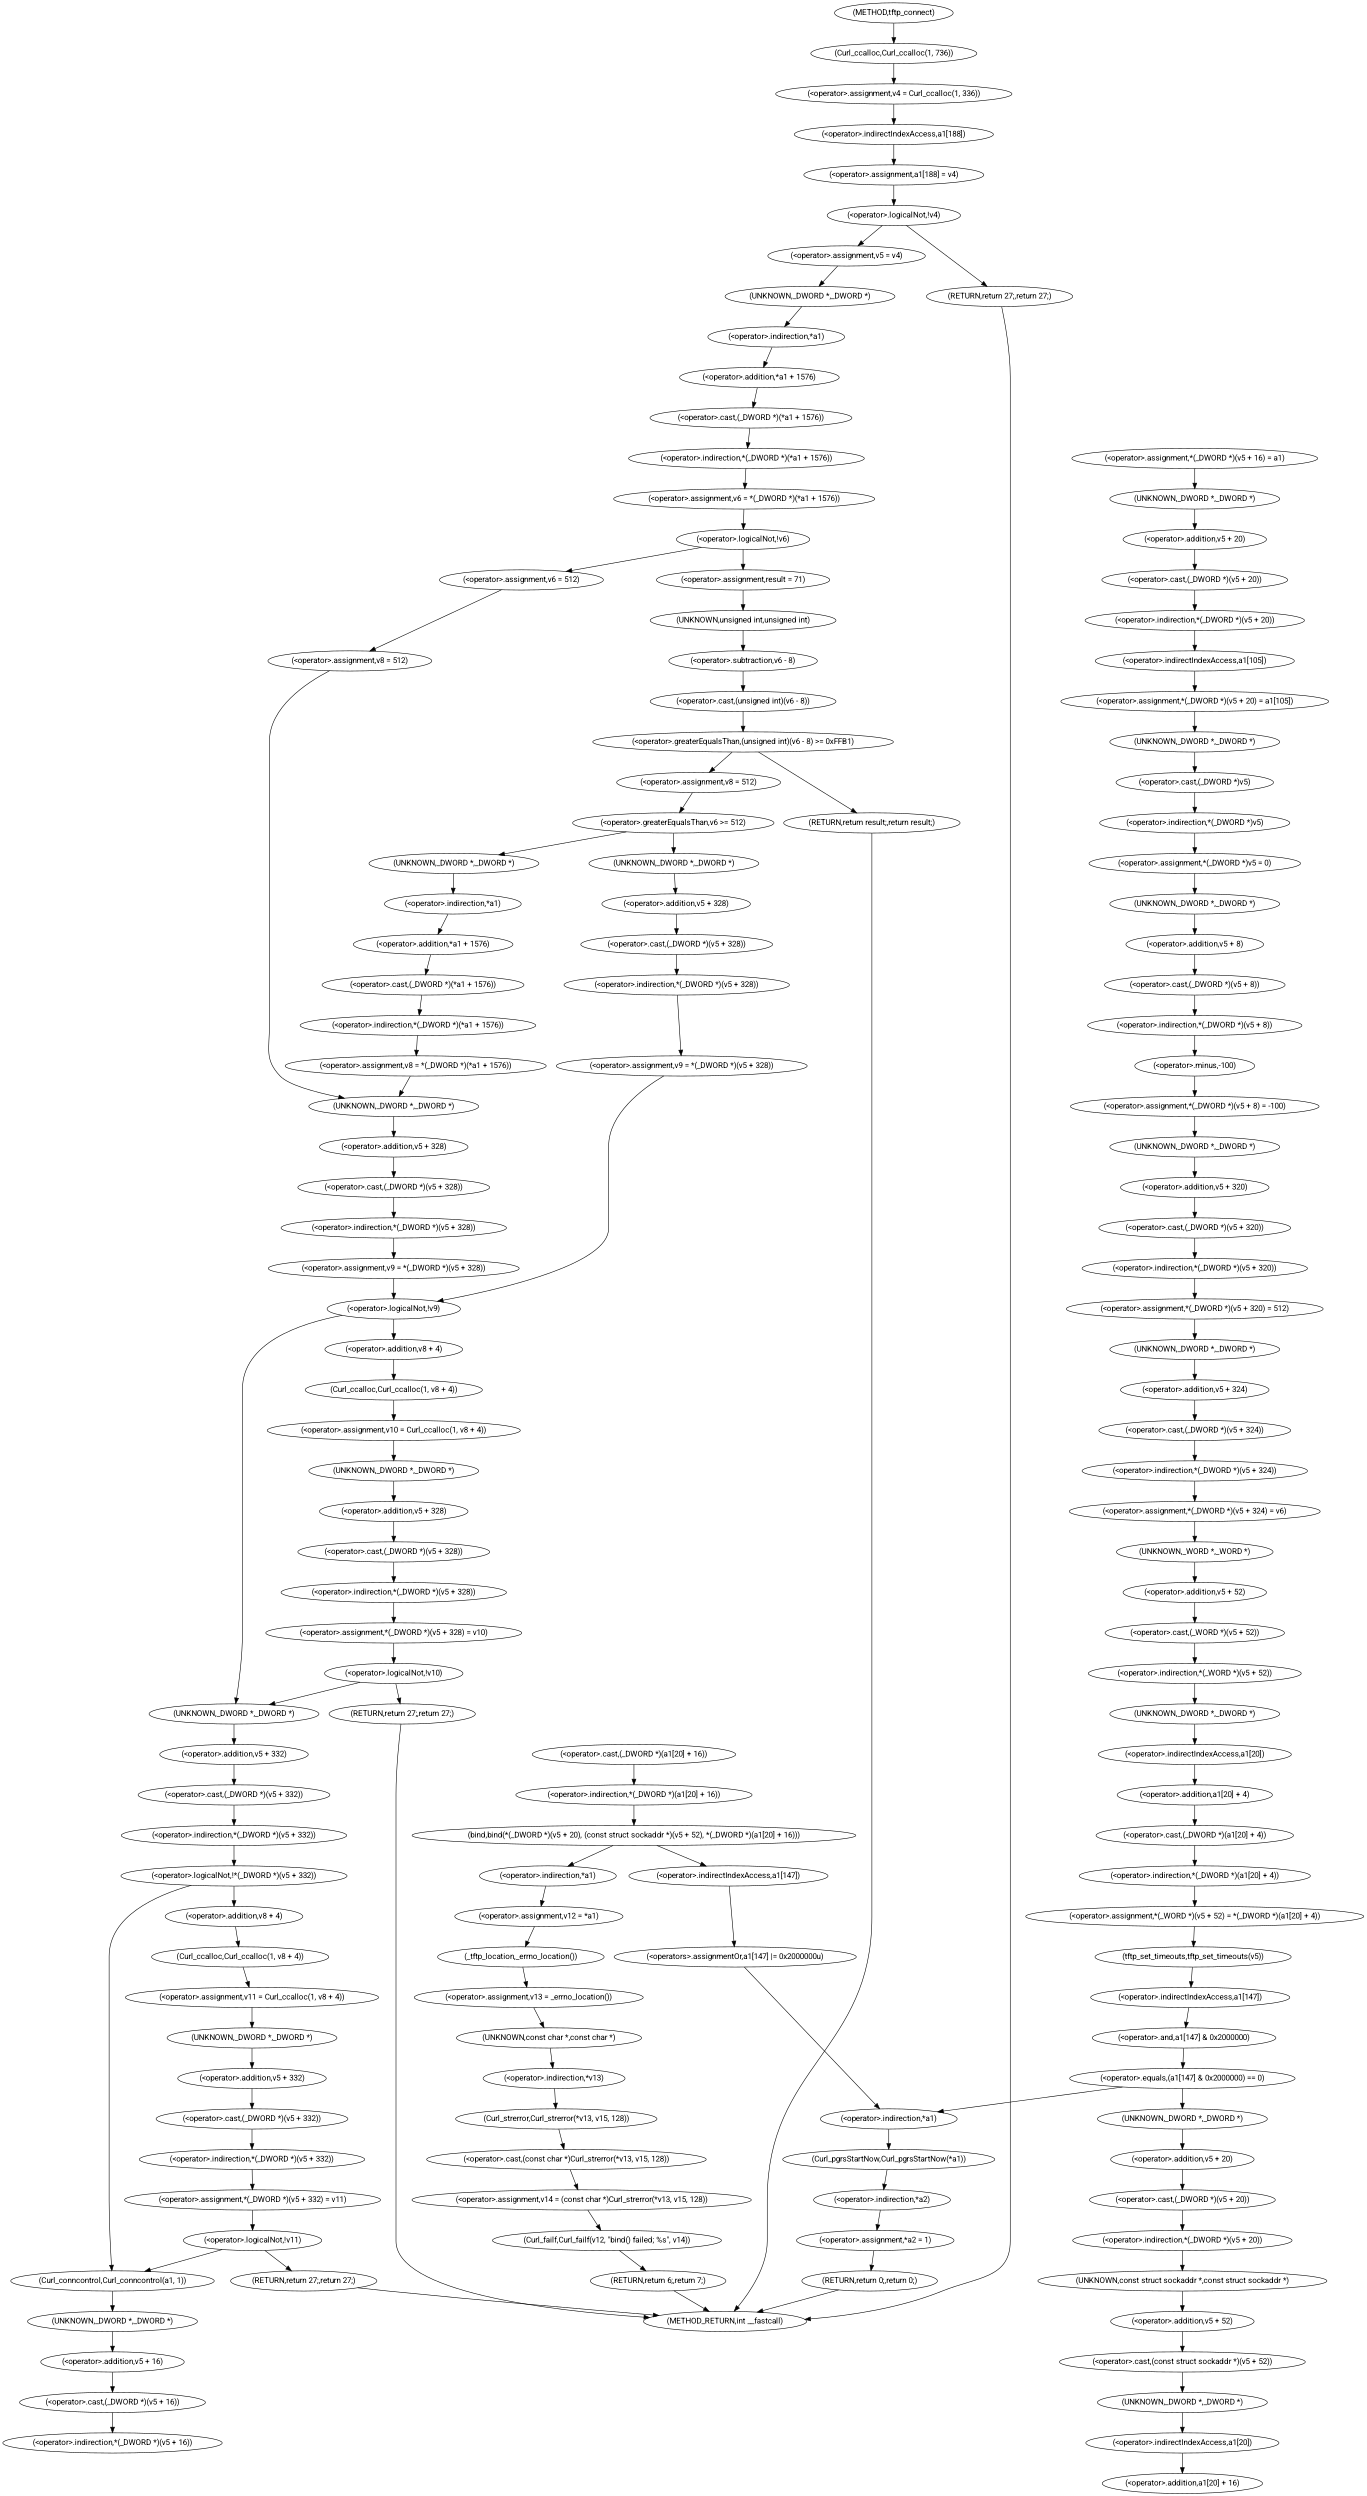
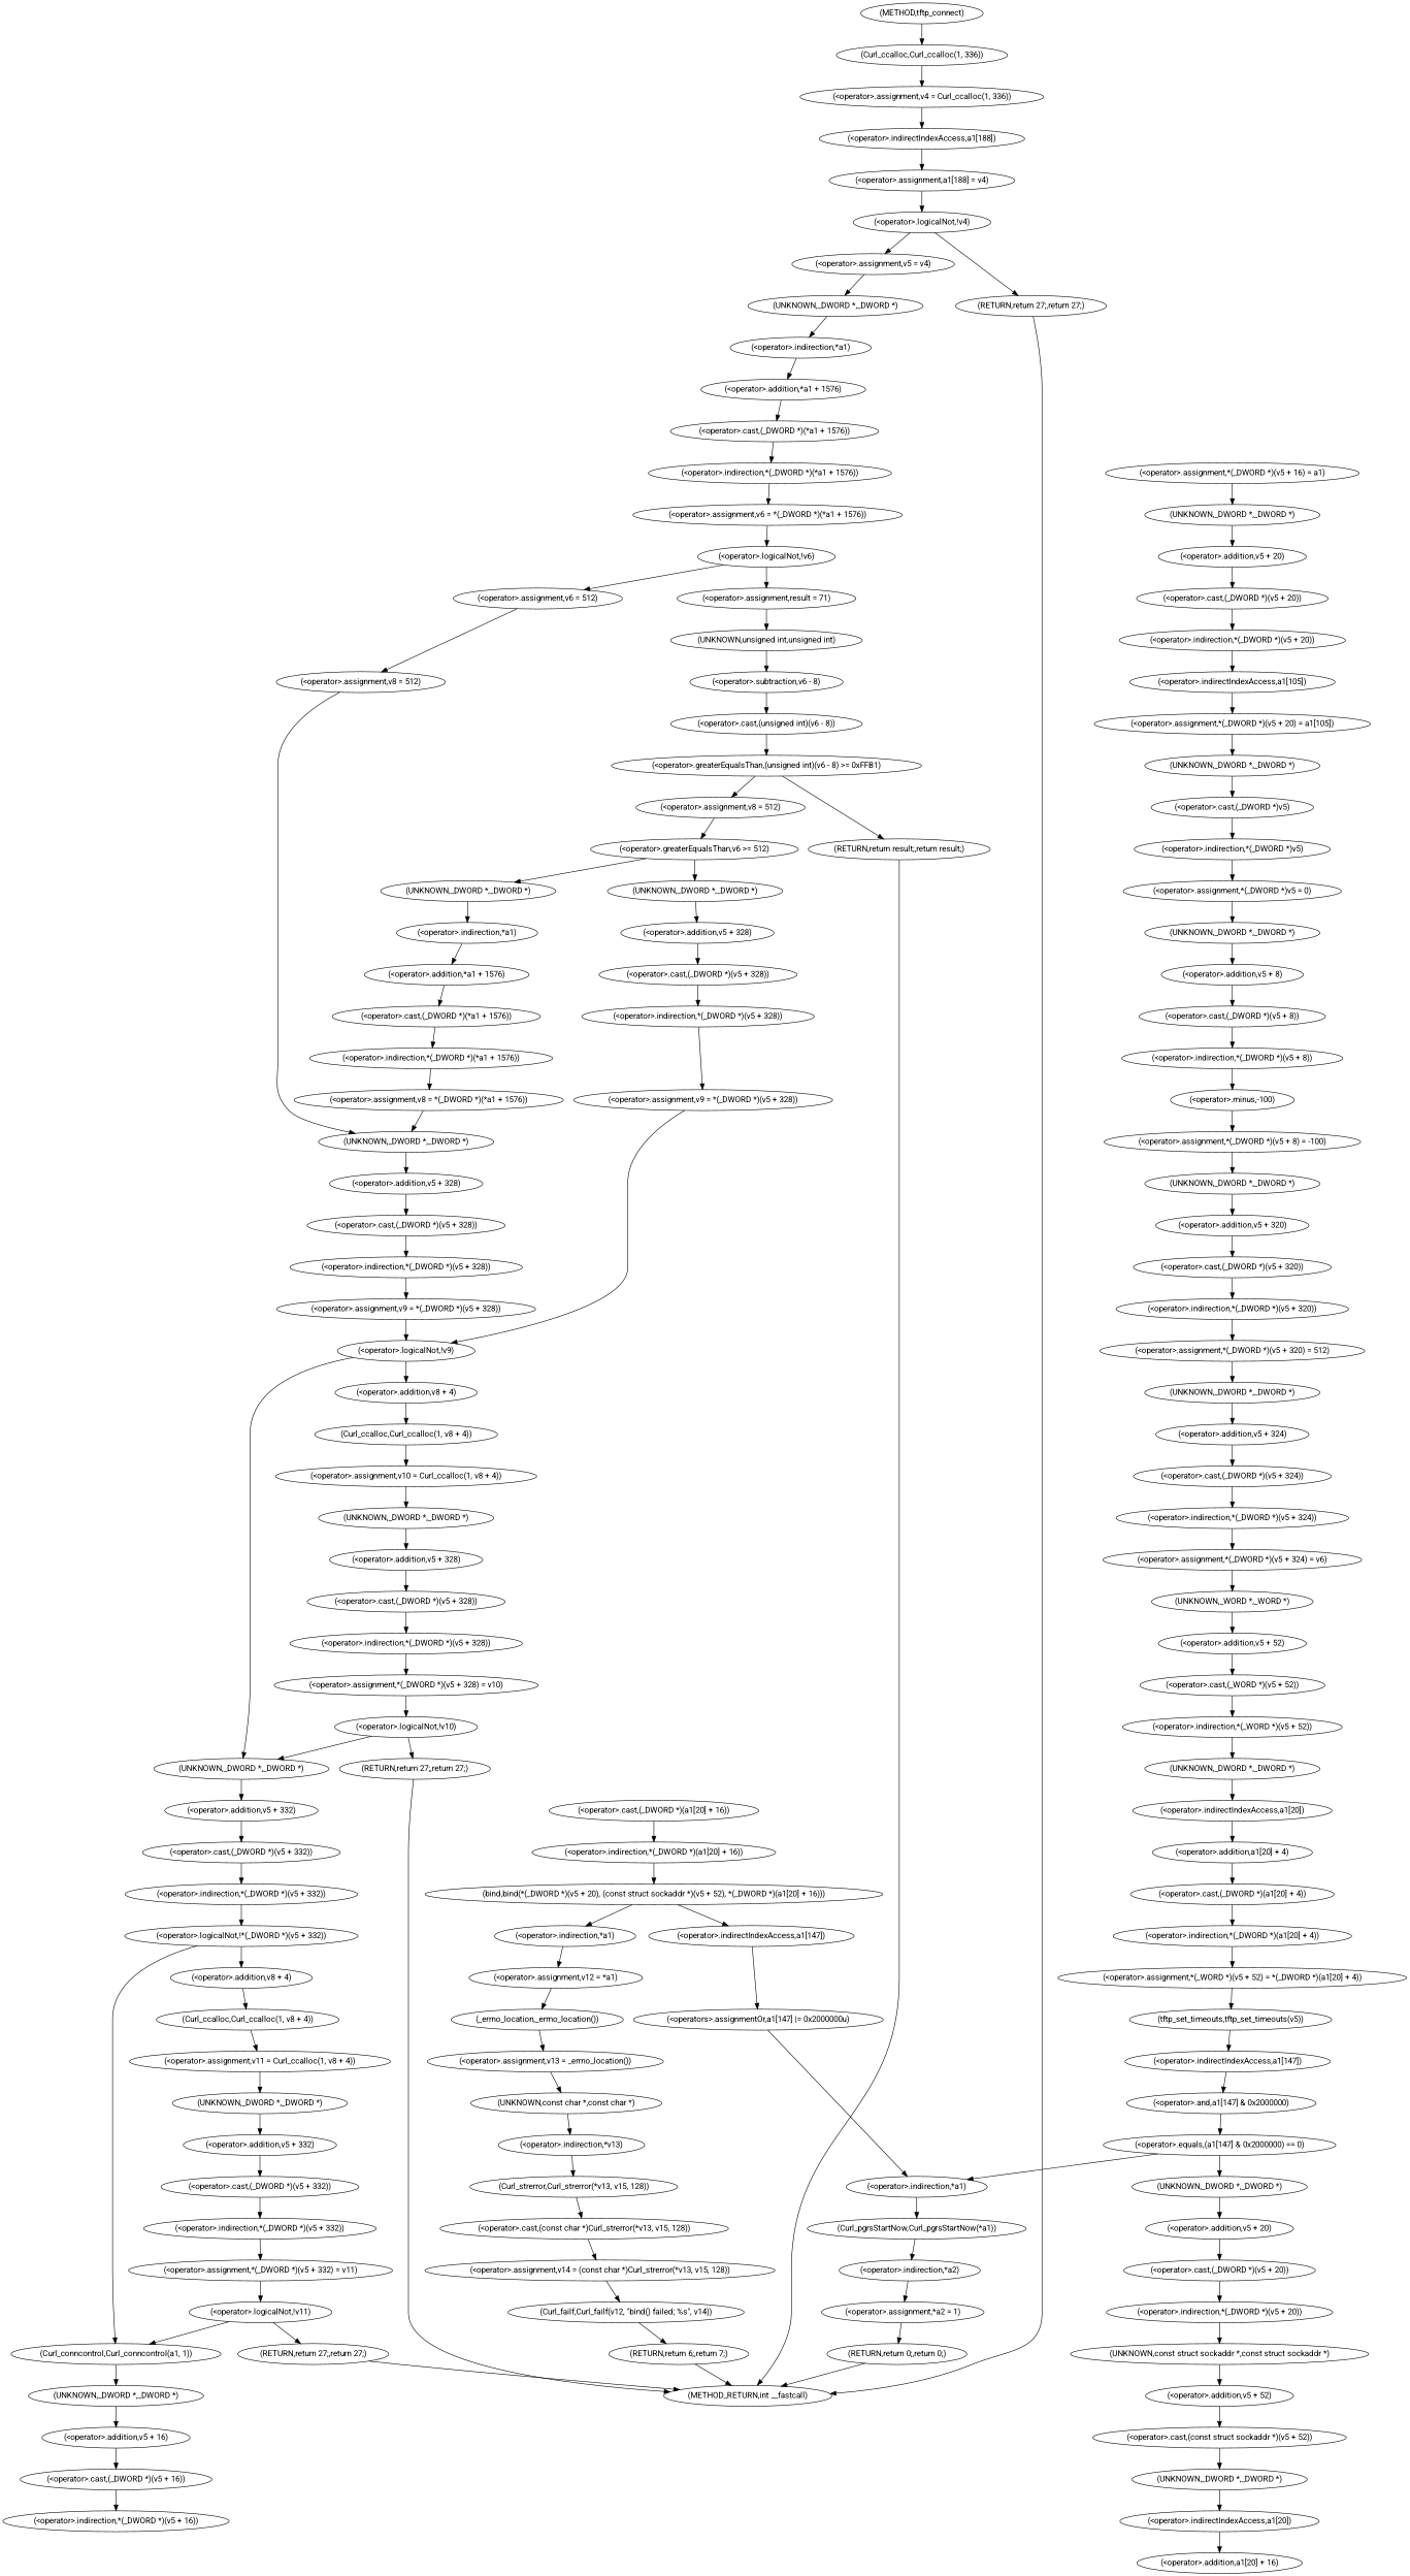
  digraph {
    fontname=Roboto
    node [fontname=Roboto]
    edge [fontname=Roboto]
    n1 [label="(<operator>.assignment,v4 = Curl_ccalloc(1, 336))"]
    n2 [label="(<operator>.indirectIndexAccess,a1[188])"]
    n3 [label="(<operator>.assignment,a1[188] = v4)"]
-   n4 [label="(Curl_ccalloc,Curl_ccalloc(1, 736))"]
+   n4 [label="(Curl_ccalloc,Curl_ccalloc(1, 336))"]
    n5 [label="(<operator>.logicalNot,!v4)"]
    n6 [label="(RETURN,return 27;,return 27;)"]
    n7 [label="(<operator>.assignment,v5 = v4)"]
    n8 [label="(METHOD_RETURN,int __fastcall)"]
    n9 [label="(UNKNOWN,_DWORD *,_DWORD *)"]
    n10 [label="(<operator>.indirection,*a1)"]
    n11 [label="(<operator>.assignment,v6 = *(_DWORD *)(*a1 + 1576))"]
    n12 [label="(<operator>.logicalNot,!v6)"]
    n13 [label="(<operator>.assignment,v6 = 512)"]
    n14 [label="(<operator>.assignment,result = 71)"]
    n15 [label="(<operator>.indirection,*(_DWORD *)(*a1 + 1576))"]
    n16 [label="(<operator>.cast,(_DWORD *)(*a1 + 1576))"]
    n17 [label="(<operator>.addition,*a1 + 1576)"]
    n18 [label="(<operator>.assignment,v8 = 512)"]
    n19 [label="(UNKNOWN,unsigned int,unsigned int)"]
    n20 [label="(UNKNOWN,_DWORD *,_DWORD *)"]
    n21 [label="(<operator>.addition,v5 + 328)"]
    n22 [label="(<operator>.assignment,v9 = *(_DWORD *)(v5 + 328))"]
    n23 [label="(<operator>.logicalNot,!v9)"]
    n24 [label="(<operator>.addition,v8 + 4)"]
    n25 [label="(UNKNOWN,_DWORD *,_DWORD *)"]
    n26 [label="(<operator>.indirection,*(_DWORD *)(v5 + 328))"]
    n27 [label="(<operator>.cast,(_DWORD *)(v5 + 328))"]
    n28 [label="(<operator>.subtraction,v6 - 8)"]
    n29 [label="(<operator>.greaterEqualsThan,(unsigned int)(v6 - 8) >= 0xFFB1)"]
    n30 [label="(RETURN,return result;,return result;)"]
    n31 [label="(<operator>.assignment,v8 = 512)"]
    n32 [label="(<operator>.greaterEqualsThan,v6 >= 512)"]
    n33 [label="(<operator>.cast,(unsigned int)(v6 - 8))"]
    n34 [label="(UNKNOWN,_DWORD *,_DWORD *)"]
    n35 [label="(UNKNOWN,_DWORD *,_DWORD *)"]
    n36 [label="(<operator>.indirection,*a1)"]
    n37 [label="(<operator>.addition,v5 + 328)"]
    n38 [label="(<operator>.assignment,v8 = *(_DWORD *)(*a1 + 1576))"]
    n39 [label="(<operator>.indirection,*(_DWORD *)(*a1 + 1576))"]
    n40 [label="(<operator>.cast,(_DWORD *)(*a1 + 1576))"]
    n41 [label="(<operator>.addition,*a1 + 1576)"]
    n42 [label="(<operator>.assignment,v9 = *(_DWORD *)(v5 + 328))"]
    n43 [label="(<operator>.indirection,*(_DWORD *)(v5 + 328))"]
    n44 [label="(<operator>.cast,(_DWORD *)(v5 + 328))"]
    n45 [label="(Curl_ccalloc,Curl_ccalloc(1, v8 + 4))"]
    n46 [label="(<operator>.addition,v5 + 332)"]
    n47 [label="(<operator>.assignment,v10 = Curl_ccalloc(1, v8 + 4))"]
    n48 [label="(UNKNOWN,_DWORD *,_DWORD *)"]
    n49 [label="(<operator>.addition,v5 + 328)"]
    n50 [label="(<operator>.assignment,*(_DWORD *)(v5 + 328) = v10)"]
    n51 [label="(<operator>.logicalNot,!v10)"]
    n52 [label="(RETURN,return 27;,return 27;)"]
    n53 [label="(<operator>.indirection,*(_DWORD *)(v5 + 328))"]
    n54 [label="(<operator>.cast,(_DWORD *)(v5 + 328))"]
    n55 [label="(<operator>.logicalNot,!*(_DWORD *)(v5 + 332))"]
    n56 [label="(<operator>.addition,v8 + 4)"]
    n57 [label="(Curl_conncontrol,Curl_conncontrol(a1, 1))"]
    n58 [label="(Curl_ccalloc,Curl_ccalloc(1, v8 + 4))"]
    n59 [label="(UNKNOWN,_DWORD *,_DWORD *)"]
    n60 [label="(<operator>.indirection,*(_DWORD *)(v5 + 332))"]
    n61 [label="(<operator>.cast,(_DWORD *)(v5 + 332))"]
    n62 [label="(<operator>.assignment,v11 = Curl_ccalloc(1, v8 + 4))"]
    n63 [label="(UNKNOWN,_DWORD *,_DWORD *)"]
    n64 [label="(<operator>.addition,v5 + 332)"]
    n65 [label="(<operator>.assignment,*(_DWORD *)(v5 + 332) = v11)"]
    n66 [label="(<operator>.logicalNot,!v11)"]
    n67 [label="(RETURN,return 27;,return 27;)"]
    n68 [label="(<operator>.indirection,*(_DWORD *)(v5 + 332))"]
    n69 [label="(<operator>.cast,(_DWORD *)(v5 + 332))"]
    n70 [label="(<operator>.addition,v5 + 16)"]
    n71 [label="(<operator>.assignment,*(_DWORD *)(v5 + 16) = a1)"]
    n72 [label="(UNKNOWN,_DWORD *,_DWORD *)"]
    n73 [label="(<operator>.addition,v5 + 20)"]
    n74 [label="(<operator>.indirection,*(_DWORD *)(v5 + 16))"]
    n75 [label="(<operator>.cast,(_DWORD *)(v5 + 16))"]
    n76 [label="(<operator>.assignment,*(_DWORD *)(v5 + 20) = a1[105])"]
    n77 [label="(UNKNOWN,_DWORD *,_DWORD *)"]
    n78 [label="(<operator>.cast,(_DWORD *)v5)"]
    n79 [label="(<operator>.indirection,*(_DWORD *)(v5 + 20))"]
    n80 [label="(<operator>.indirectIndexAccess,a1[105])"]
    n81 [label="(<operator>.cast,(_DWORD *)(v5 + 20))"]
    n82 [label="(<operator>.assignment,*(_DWORD *)v5 = 0)"]
    n83 [label="(UNKNOWN,_DWORD *,_DWORD *)"]
    n84 [label="(<operator>.addition,v5 + 8)"]
    n85 [label="(<operator>.indirection,*(_DWORD *)v5)"]
    n86 [label="(<operator>.assignment,*(_DWORD *)(v5 + 8) = -100)"]
    n87 [label="(UNKNOWN,_DWORD *,_DWORD *)"]
    n88 [label="(<operator>.addition,v5 + 320)"]
    n89 [label="(<operator>.indirection,*(_DWORD *)(v5 + 8))"]
    n90 [label="(<operator>.minus,-100)"]
    n91 [label="(<operator>.cast,(_DWORD *)(v5 + 8))"]
    n92 [label="(<operator>.assignment,*(_DWORD *)(v5 + 320) = 512)"]
    n93 [label="(UNKNOWN,_DWORD *,_DWORD *)"]
    n94 [label="(<operator>.addition,v5 + 324)"]
    n95 [label="(<operator>.indirection,*(_DWORD *)(v5 + 320))"]
    n96 [label="(<operator>.cast,(_DWORD *)(v5 + 320))"]
    n97 [label="(<operator>.assignment,*(_DWORD *)(v5 + 324) = v6)"]
    n98 [label="(UNKNOWN,_WORD *,_WORD *)"]
    n99 [label="(<operator>.addition,v5 + 52)"]
    n100 [label="(<operator>.indirection,*(_DWORD *)(v5 + 324))"]
    n101 [label="(<operator>.cast,(_DWORD *)(v5 + 324))"]
    n102 [label="(<operator>.assignment,*(_WORD *)(v5 + 52) = *(_DWORD *)(a1[20] + 4))"]
    n103 [label="(tftp_set_timeouts,tftp_set_timeouts(v5))"]
    n104 [label="(<operator>.indirectIndexAccess,a1[147])"]
    n105 [label="(<operator>.indirection,*(_WORD *)(v5 + 52))"]
    n106 [label="(UNKNOWN,_DWORD *,_DWORD *)"]
    n107 [label="(<operator>.indirectIndexAccess,a1[20])"]
    n108 [label="(<operator>.cast,(_WORD *)(v5 + 52))"]
    n109 [label="(<operator>.indirection,*(_DWORD *)(a1[20] + 4))"]
    n110 [label="(<operator>.cast,(_DWORD *)(a1[20] + 4))"]
    n111 [label="(<operator>.addition,a1[20] + 4)"]
    n112 [label="(<operator>.and,a1[147] & 0x2000000)"]
    n113 [label="(<operator>.equals,(a1[147] & 0x2000000) == 0)"]
    n114 [label="(UNKNOWN,_DWORD *,_DWORD *)"]
    n115 [label="(<operator>.indirection,*a1)"]
    n116 [label="(<operator>.addition,v5 + 20)"]
    n117 [label="(Curl_pgrsStartNow,Curl_pgrsStartNow(*a1))"]
    n118 [label="(bind,bind(*(_DWORD *)(v5 + 20), (const struct sockaddr *)(v5 + 52), *(_DWORD *)(a1[20] + 16)))"]
    n119 [label="(<operator>.indirection,*a1)"]
    n120 [label="(<operator>.indirectIndexAccess,a1[147])"]
    n121 [label="(<operator>.assignment,v12 = *a1)"]
    n122 [label="(<operators>.assignmentOr,a1[147] |= 0x2000000u)"]
    n123 [label="(<operator>.indirection,*(_DWORD *)(v5 + 20))"]
    n124 [label="(UNKNOWN,const struct sockaddr *,const struct sockaddr *)"]
    n125 [label="(<operator>.addition,v5 + 52)"]
    n126 [label="(<operator>.cast,(_DWORD *)(v5 + 20))"]
    n127 [label="(<operator>.cast,(const struct sockaddr *)(v5 + 52))"]
    n128 [label="(UNKNOWN,_DWORD *,_DWORD *)"]
    n129 [label="(<operator>.indirectIndexAccess,a1[20])"]
    n130 [label="(<operator>.indirection,*(_DWORD *)(a1[20] + 16))"]
    n131 [label="(<operator>.cast,(_DWORD *)(a1[20] + 16))"]
    n132 [label="(<operator>.addition,a1[20] + 16)"]
-   n133 [label="(_tftp_location,_errno_location())"]
+   n133 [label="(_errno_location,_errno_location())"]
    n134 [label="(<operator>.assignment,v13 = _errno_location())"]
    n135 [label="(UNKNOWN,const char *,const char *)"]
    n136 [label="(<operator>.indirection,*v13)"]
    n137 [label="(<operator>.assignment,v14 = (const char *)Curl_strerror(*v13, v15, 128))"]
    n138 [label="(Curl_failf,Curl_failf(v12, \"bind() failed; %s\", v14))"]
    n139 [label="(RETURN,return 6;,return 7;)"]
    n140 [label="(<operator>.cast,(const char *)Curl_strerror(*v13, v15, 128))"]
    n141 [label="(Curl_strerror,Curl_strerror(*v13, v15, 128))"]
    n142 [label="(<operator>.indirection,*a2)"]
    n143 [label="(<operator>.assignment,*a2 = 1)"]
    n144 [label="(RETURN,return 0;,return 0;)"]
    n145 [label="(METHOD,tftp_connect)"]
    n1 -> n2
    n2 -> n3
    n3 -> n5
    n4 -> n1
    n5 -> n6
    n5 -> n7
    n6 -> n8
    n7 -> n9
    n9 -> n10
    n10 -> n17
    n11 -> n12
    n12 -> n13
    n12 -> n14
    n13 -> n18
    n14 -> n19
    n15 -> n11
    n16 -> n15
    n17 -> n16
    n18 -> n20
    n19 -> n28
    n20 -> n21
    n21 -> n27
    n22 -> n23
    n23 -> n24
    n23 -> n25
    n24 -> n45
    n25 -> n46
    n26 -> n22
    n27 -> n26
    n28 -> n33
    n29 -> n30
    n29 -> n31
    n30 -> n8
    n31 -> n32
    n32 -> n34
    n32 -> n35
    n33 -> n29
    n34 -> n36
    n35 -> n37
    n36 -> n41
    n37 -> n44
    n38 -> n20
    n39 -> n38
    n40 -> n39
    n41 -> n40
    n42 -> n23
    n43 -> n42
    n44 -> n43
    n45 -> n47
    n46 -> n61
    n47 -> n48
    n48 -> n49
    n49 -> n54
    n50 -> n51
    n51 -> n25
    n51 -> n52
    n52 -> n8
    n53 -> n50
    n54 -> n53
    n55 -> n56
    n55 -> n57
    n56 -> n58
    n57 -> n59
    n58 -> n62
    n59 -> n70
    n60 -> n55
    n61 -> n60
    n62 -> n63
    n63 -> n64
    n64 -> n69
    n65 -> n66
    n66 -> n57
    n66 -> n67
    n67 -> n8
    n68 -> n65
    n69 -> n68
    n70 -> n75
    n71 -> n72
    n72 -> n73
    n73 -> n81
    n75 -> n74
    n76 -> n77
    n77 -> n78
    n78 -> n85
    n79 -> n80
    n80 -> n76
    n81 -> n79
    n82 -> n83
    n83 -> n84
    n84 -> n91
    n85 -> n82
    n86 -> n87
    n87 -> n88
    n88 -> n96
    n89 -> n90
    n90 -> n86
    n91 -> n89
    n92 -> n93
    n93 -> n94
    n94 -> n101
    n95 -> n92
    n96 -> n95
    n97 -> n98
    n98 -> n99
    n99 -> n108
    n100 -> n97
    n101 -> n100
    n102 -> n103
    n103 -> n104
    n104 -> n112
    n105 -> n106
    n106 -> n107
    n107 -> n111
    n108 -> n105
    n109 -> n102
    n110 -> n109
    n111 -> n110
    n112 -> n113
    n113 -> n114
    n113 -> n115
    n114 -> n116
    n115 -> n117
    n116 -> n126
    n117 -> n142
    n118 -> n119
    n118 -> n120
    n119 -> n121
    n120 -> n122
    n121 -> n133
    n122 -> n115
    n123 -> n124
    n124 -> n125
    n125 -> n127
    n126 -> n123
    n127 -> n128
    n128 -> n129
    n129 -> n132
    n130 -> n118
    n131 -> n130
    n133 -> n134
    n134 -> n135
    n135 -> n136
    n136 -> n141
    n137 -> n138
    n138 -> n139
    n139 -> n8
    n140 -> n137
    n141 -> n140
    n142 -> n143
    n143 -> n144
    n144 -> n8
    n145 -> n4
  }
